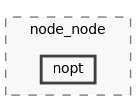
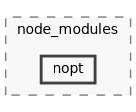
  digraph {
    compound=true
    rankdir=LR
    n1 [color=grey25 fillcolor="#f8f8f8" fontname=Helvetica fontsize=10 height=0.2 label=nopt shape=box style="filled,bold" width=0.4]
    subgraph cluster_1 {
      bgcolor="#f8f8f8"
      fontname=Helvetica
      fontsize=10
-     label=node_node
+     label=node_modules
      pencolor=grey50
      style="filled,dashed"
      n1
    }
  }
